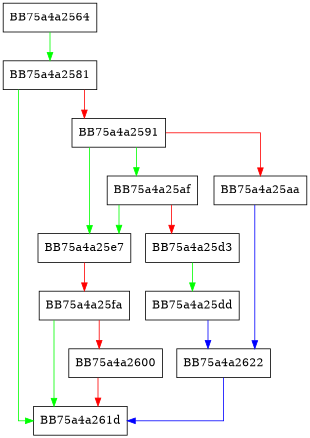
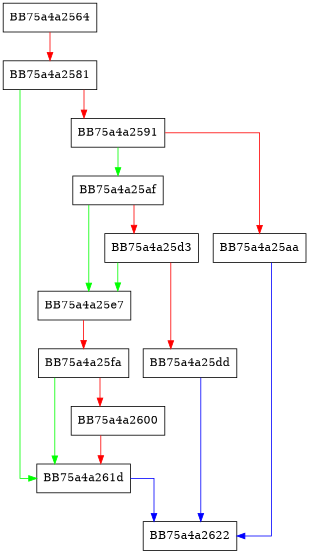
  digraph {
    fontname="DejaVu Serif"
    splines=ortho
    node [fontname="DejaVu Serif" shape=box]
    edge [color=red fontname="DejaVu Serif"]
    BB75a4a2564
    BB75a4a2581
    BB75a4a261d
    BB75a4a2622
    BB75a4a2591
    BB75a4a25af
    BB75a4a25aa
    BB75a4a25e7
    BB75a4a25d3
    BB75a4a25fa
    BB75a4a25dd
    BB75a4a2600
-   BB75a4a2564 -> BB75a4a2581 [color=green]
+   BB75a4a2564 -> BB75a4a2581
    BB75a4a2581 -> BB75a4a261d [color=green]
    BB75a4a2581 -> BB75a4a2591
-   BB75a4a2622 -> BB75a4a261d [color=blue]
+   BB75a4a261d -> BB75a4a2622 [color=blue]
    BB75a4a2591 -> BB75a4a25af [color=green]
    BB75a4a2591 -> BB75a4a25aa
    BB75a4a25af -> BB75a4a25e7 [color=green]
    BB75a4a25af -> BB75a4a25d3
    BB75a4a25aa -> BB75a4a2622 [color=blue]
    BB75a4a25e7 -> BB75a4a25fa
-   BB75a4a2591 -> BB75a4a25e7 [color=green]
-   BB75a4a25d3 -> BB75a4a25dd [color=green]
+   BB75a4a25d3 -> BB75a4a25e7 [color=green]
+   BB75a4a25d3 -> BB75a4a25dd
    BB75a4a25fa -> BB75a4a261d [color=green]
    BB75a4a25fa -> BB75a4a2600
    BB75a4a25dd -> BB75a4a2622 [color=blue]
    BB75a4a2600 -> BB75a4a261d
  }
